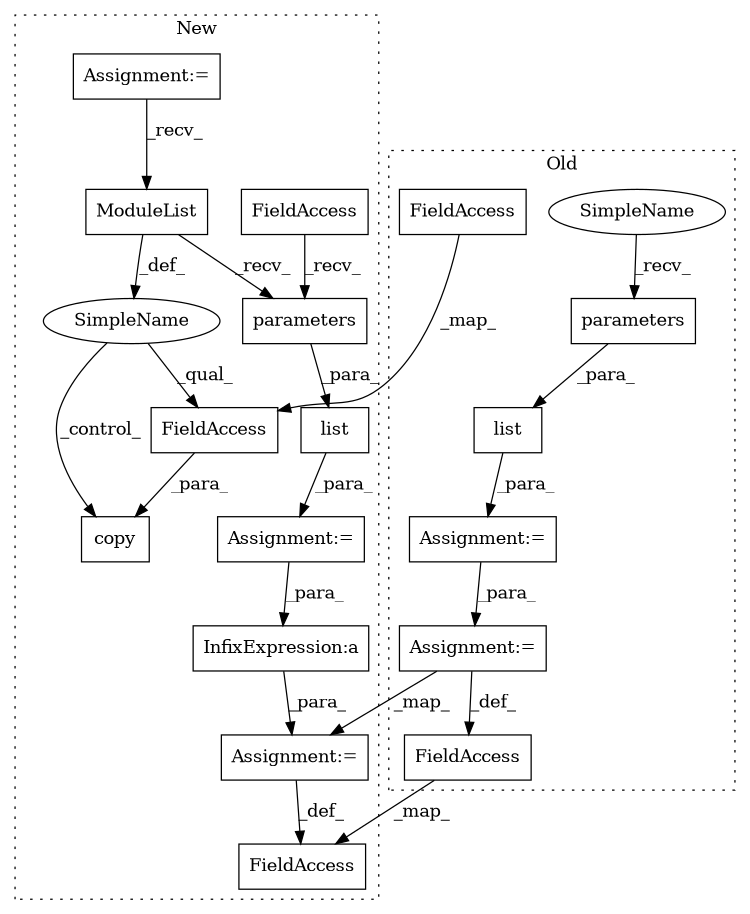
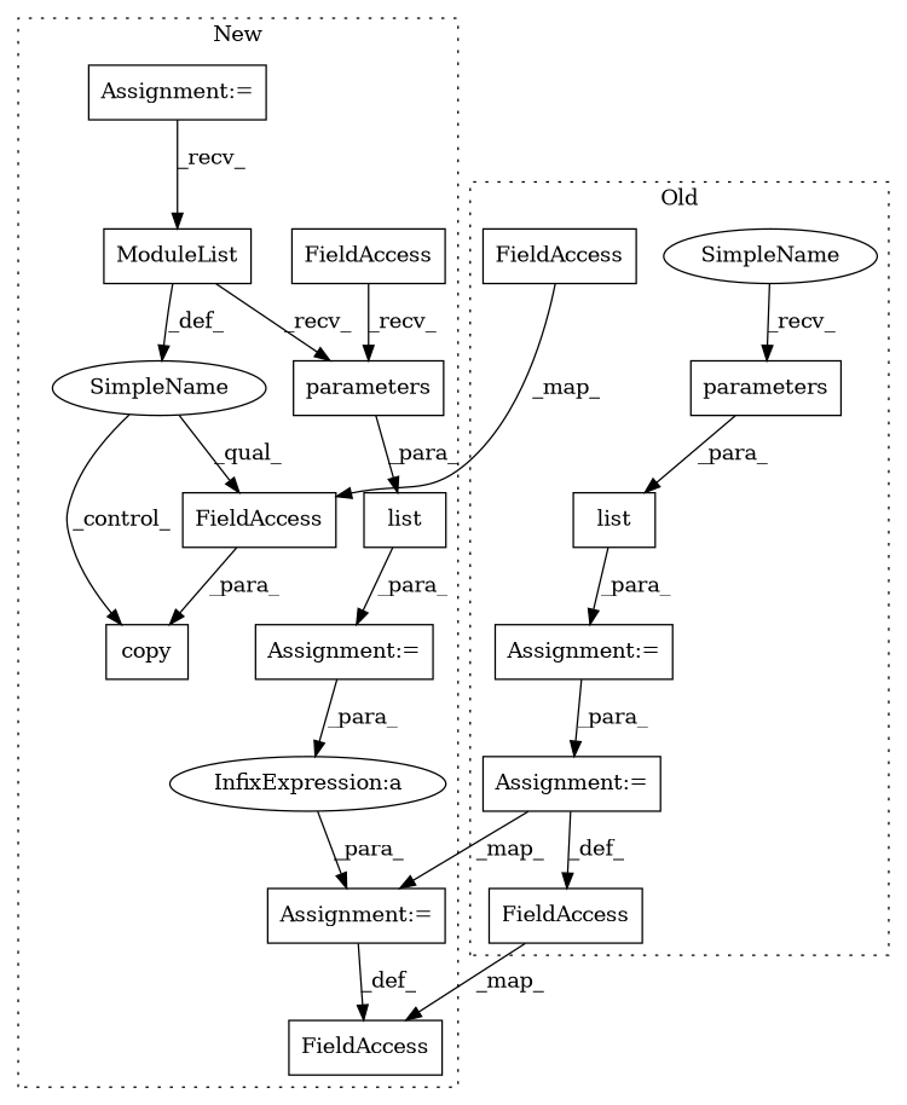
  digraph {
    node [a=32 l=12 shape=box]
    n1 [l="5,1" label=list s="957,987"]
    n2 [a=7 l=2 label="Assignment:=" s=955]
    n3 [label=parameters s=975]
    n4 [a=22 l=14 label=FieldAccess s=1091]
    n5 [a=22 l=21 label=FieldAccess s=1012]
    n6 [a=7 l=1 label="Assignment:=" s=1105]
    n7 [a=42 label=SimpleName s=962 shape=ellipse]
    n8 [l="5,1" label=copy s="1172,1198"]
    n9 [a=42 label=SimpleName s=1107 shape=ellipse]
    n10 [l="11,1" label=ModuleList s="626,664"]
-   n11 [a=27 l=3 label="InfixExpression:a" s=931]
+   n11 [a=27 l=3 label="InfixExpression:a" s=931 shape=ellipse]
    n12 [l="5,1" label=list s="840,882"]
    n13 [label=parameters s=870]
    n14 [a=22 l=24 label=FieldAccess s=845]
    n15 [a=7 l=2 label="Assignment:=" s=358]
    n16 [a=7 l=1 label="Assignment:=" s=839]
    n17 [a=22 l=14 label=FieldAccess s=953]
    n18 [a=22 l=21 label=FieldAccess s=1177]
    n19 [a=7 l=1 label="Assignment:=" s=967]
    subgraph cluster_1 {
      label=Old
      style=dotted
      n1
      n2
      n3
      n4
      n5
      n6
      n7
    }
    subgraph cluster_2 {
      label=New
      style=dotted
      n8
      n9
      n10
      n11
      n12
      n13
      n14
      n15
      n16
      n17
      n18
      n19
    }
    n1 -> n2 [label=_para_]
    n2 -> n6 [label=_para_]
    n3 -> n1 [label=_para_]
    n4 -> n17 [label=_map_]
    n5 -> n18 [label=_map_]
    n6 -> n4 [label=_def_]
    n6 -> n19 [label=_map_]
    n7 -> n3 [label=_recv_]
    n9 -> n8 [label=_control_]
    n9 -> n18 [label=_qual_]
    n10 -> n9 [label=_def_]
    n10 -> n13 [label=_recv_]
    n11 -> n19 [label=_para_]
    n12 -> n16 [label=_para_]
    n13 -> n12 [label=_para_]
    n14 -> n13 [label=_recv_]
    n15 -> n10 [label=_recv_]
    n16 -> n11 [label=_para_]
    n18 -> n8 [label=_para_]
    n19 -> n17 [label=_def_]
  }
